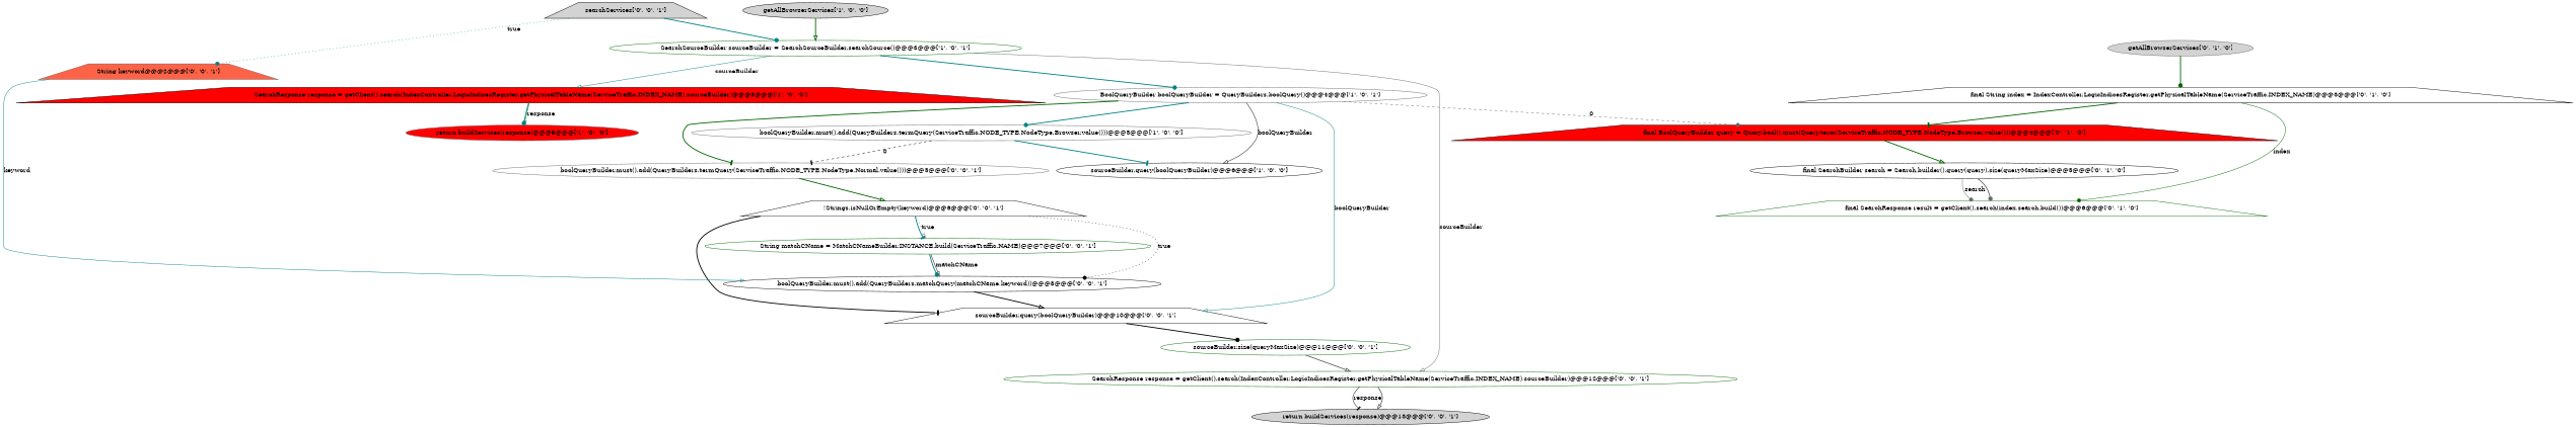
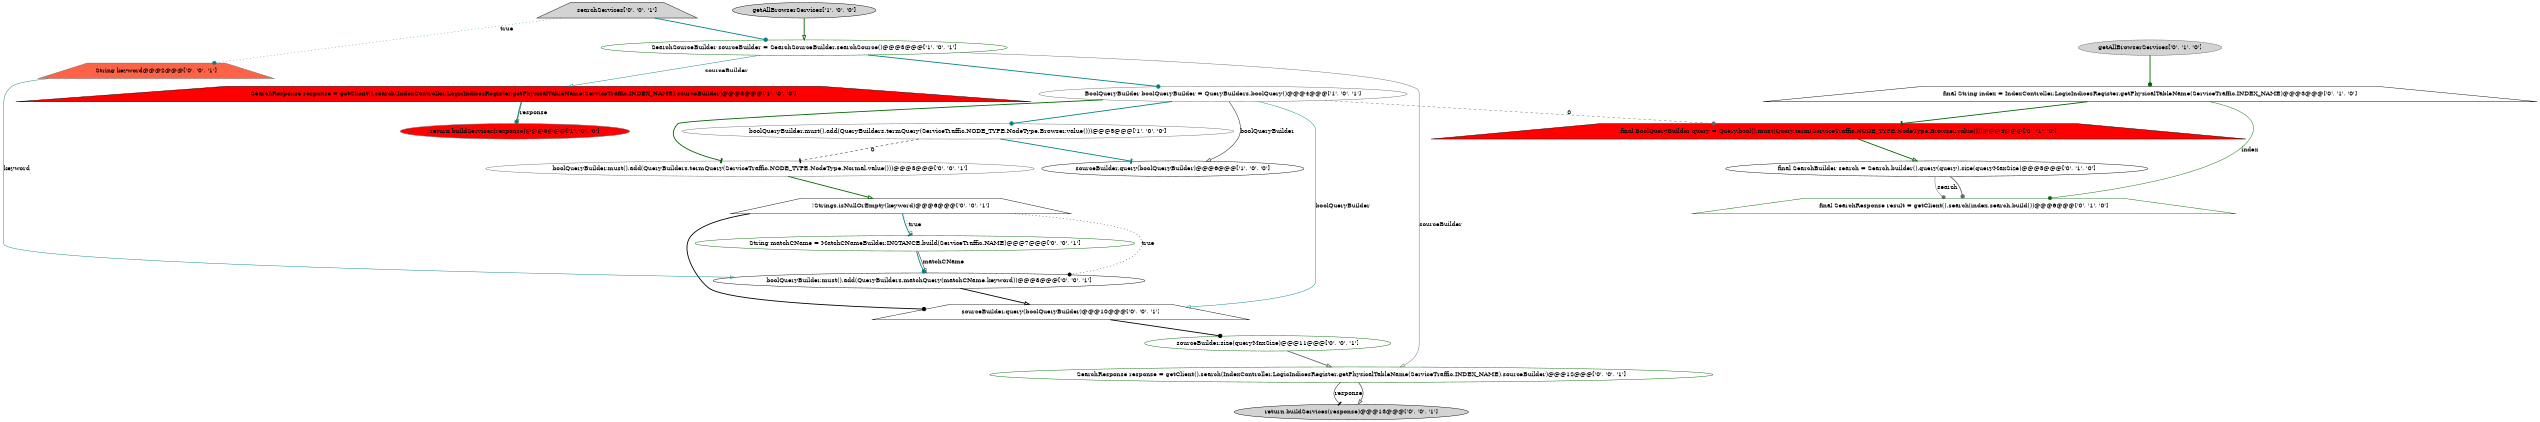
  digraph {
    node [color=black fillcolor=white shape=ellipse style=filled]
    edge [arrowhead=onormal color=teal style=bold]
    n1 [label="boolQueryBuilder.must().add(QueryBuilders.matchQuery(matchCName,keyword))@@@8@@@['0', '0', '1']"]
    n2 [label="sourceBuilder.query(boolQueryBuilder)@@@10@@@['0', '0', '1']" shape=trapezium]
    n3 [color=darkgreen label="sourceBuilder.size(queryMaxSize)@@@11@@@['0', '0', '1']"]
    n4 [color=gray40 label="boolQueryBuilder.must().add(QueryBuilders.termQuery(ServiceTraffic.NODE_TYPE,NodeType.Browser.value()))@@@5@@@['1', '0', '0']"]
    n5 [label="sourceBuilder.query(boolQueryBuilder)@@@6@@@['1', '0', '0']"]
    n6 [color=gray40 label="boolQueryBuilder.must().add(QueryBuilders.termQuery(ServiceTraffic.NODE_TYPE,NodeType.Normal.value()))@@@5@@@['0', '0', '1']"]
    n7 [label="!Strings.isNullOrEmpty(keyword)@@@6@@@['0', '0', '1']" shape=trapezium]
    n8 [color=darkgreen label="SearchResponse response = getClient().search(IndexController.LogicIndicesRegister.getPhysicalTableName(ServiceTraffic.INDEX_NAME),sourceBuilder)@@@12@@@['0', '0', '1']"]
    n9 [fillcolor=lightgray label="return buildServices(response)@@@13@@@['0', '0', '1']"]
    n10 [fillcolor=lightgray label="getAllBrowserServices['1', '0', '0']"]
    n11 [color=darkgreen label="SearchSourceBuilder sourceBuilder = SearchSourceBuilder.searchSource()@@@3@@@['1', '0', '1']"]
    n12 [fillcolor=red label="SearchResponse response = getClient().search(IndexController.LogicIndicesRegister.getPhysicalTableName(ServiceTraffic.INDEX_NAME),sourceBuilder)@@@8@@@['1', '0', '0']" shape=trapezium]
    n13 [color=gray40 label="BoolQueryBuilder boolQueryBuilder = QueryBuilders.boolQuery()@@@4@@@['1', '0', '1']"]
    n14 [color=darkgreen label="final SearchResponse result = getClient().search(index,search.build())@@@6@@@['0', '1', '0']" shape=trapezium]
    n15 [fillcolor=lightgray label="searchServices['0', '0', '1']" shape=trapezium]
    n16 [color=gray40 fillcolor=tomato label="String keyword@@@2@@@['0', '0', '1']" shape=trapezium]
    n17 [label="final SearchBuilder search = Search.builder().query(query).size(queryMaxSize)@@@5@@@['0', '1', '0']"]
    n18 [fillcolor=red label="final BoolQueryBuilder query = Query.bool().must(Query.term(ServiceTraffic.NODE_TYPE,NodeType.Browser.value()))@@@4@@@['0', '1', '0']" shape=trapezium]
    n19 [color=gray40 fillcolor=lightgray label="getAllBrowserServices['0', '1', '0']"]
    n20 [label="final String index = IndexController.LogicIndicesRegister.getPhysicalTableName(ServiceTraffic.INDEX_NAME)@@@3@@@['0', '1', '0']" shape=trapezium]
    n21 [color=gray40 fillcolor=red label="return buildServices(response)@@@9@@@['1', '0', '0']"]
    n22 [color=darkgreen label="String matchCName = MatchCNameBuilder.INSTANCE.build(ServiceTraffic.NAME)@@@7@@@['0', '0', '1']"]
    n1 -> n2 [color=black]
    n2 -> n3 [arrowhead=dot color=black]
    n3 -> n8 [color=gray40]
    n4 -> n5 [arrowhead=tee]
    n4 -> n6 [arrowhead=tee color=black label=0 style=dashed]
    n6 -> n7 [color=darkgreen]
    n7 -> n1 [arrowhead=dot color=black label=true style=dotted]
-   n7 -> n2 [arrowhead=tee color=black]
+   n7 -> n2 [arrowhead=dot color=black]
    n7 -> n22 [arrowhead=tee]
    n7 -> n22 [color=gray40 label=true style=dotted]
    n8 -> n9 [arrowhead=tee color=black label=response style=solid]
    n8 -> n9 [color=gray40]
    n10 -> n11 [color=darkgreen]
    n11 -> n8 [color=gray40 label=sourceBuilder style=solid]
    n11 -> n12 [label=sourceBuilder style=solid]
    n11 -> n13 [arrowhead=dot]
    n12 -> n21 [color=darkgreen label=response style=solid]
    n12 -> n21 [arrowhead=dot]
    n13 -> n2 [label=boolQueryBuilder style=solid]
    n13 -> n4 [arrowhead=dot]
    n13 -> n5 [color=black label=boolQueryBuilder style=solid]
    n13 -> n6 [arrowhead=tee color=darkgreen]
    n13 -> n18 [arrowhead=dot color=gray40 label=0 style=dashed]
    n15 -> n11 [arrowhead=dot]
    n15 -> n16 [arrowhead=dot label=true style=dotted]
    n16 -> n1 [label=keyword style=solid]
    n17 -> n14 [arrowhead=dot color=gray40 label=search style=solid]
    n17 -> n14 [arrowhead=dot color=gray40]
    n18 -> n17 [color=darkgreen]
    n19 -> n20 [arrowhead=dot color=darkgreen]
    n20 -> n14 [arrowhead=dot color=darkgreen label=index style=solid]
    n20 -> n18 [arrowhead=tee color=darkgreen]
    n22 -> n1 [color=black label=matchCName style=solid]
    n22 -> n1 [arrowhead=dot]
  }
